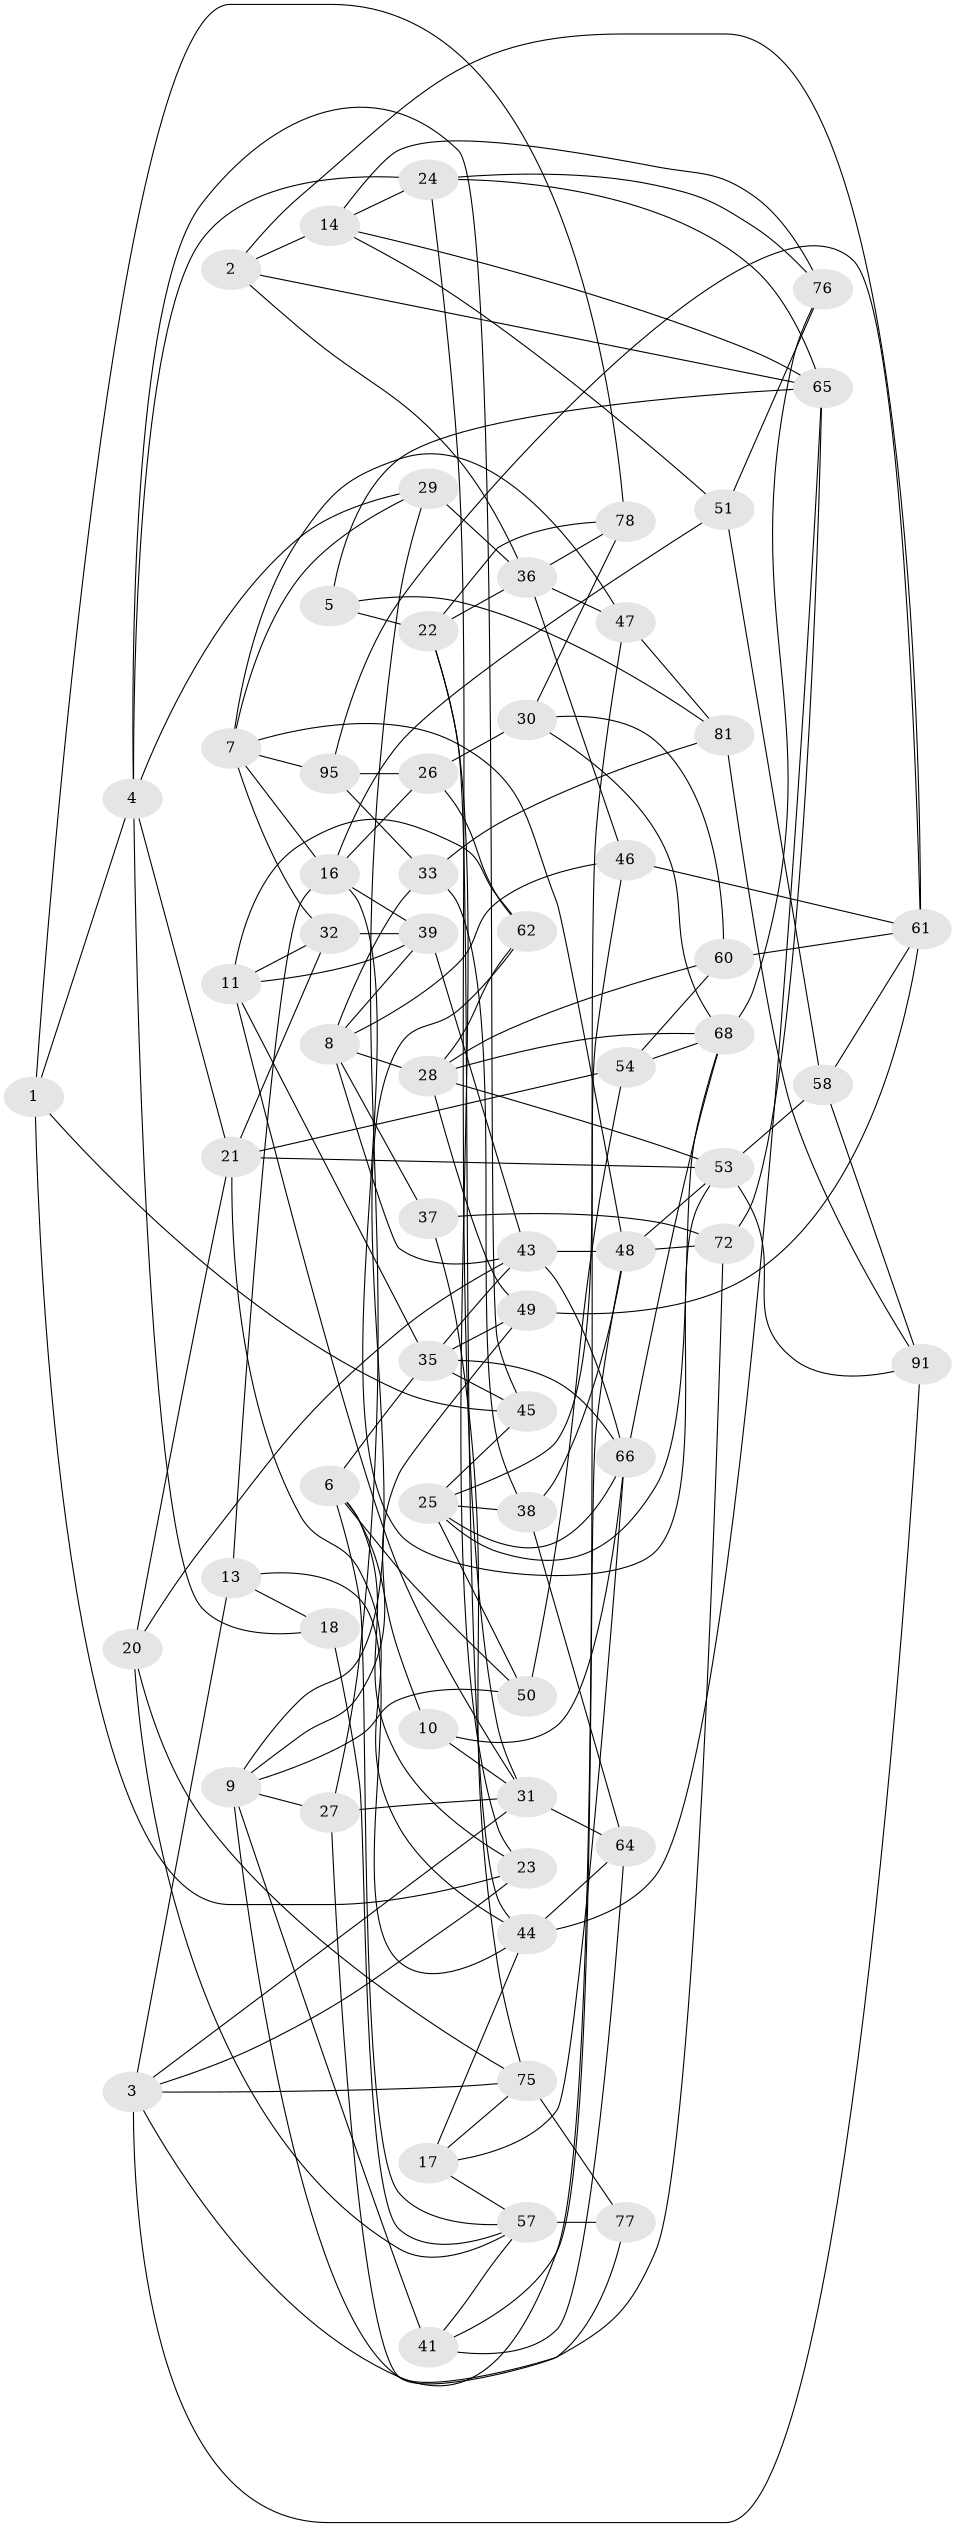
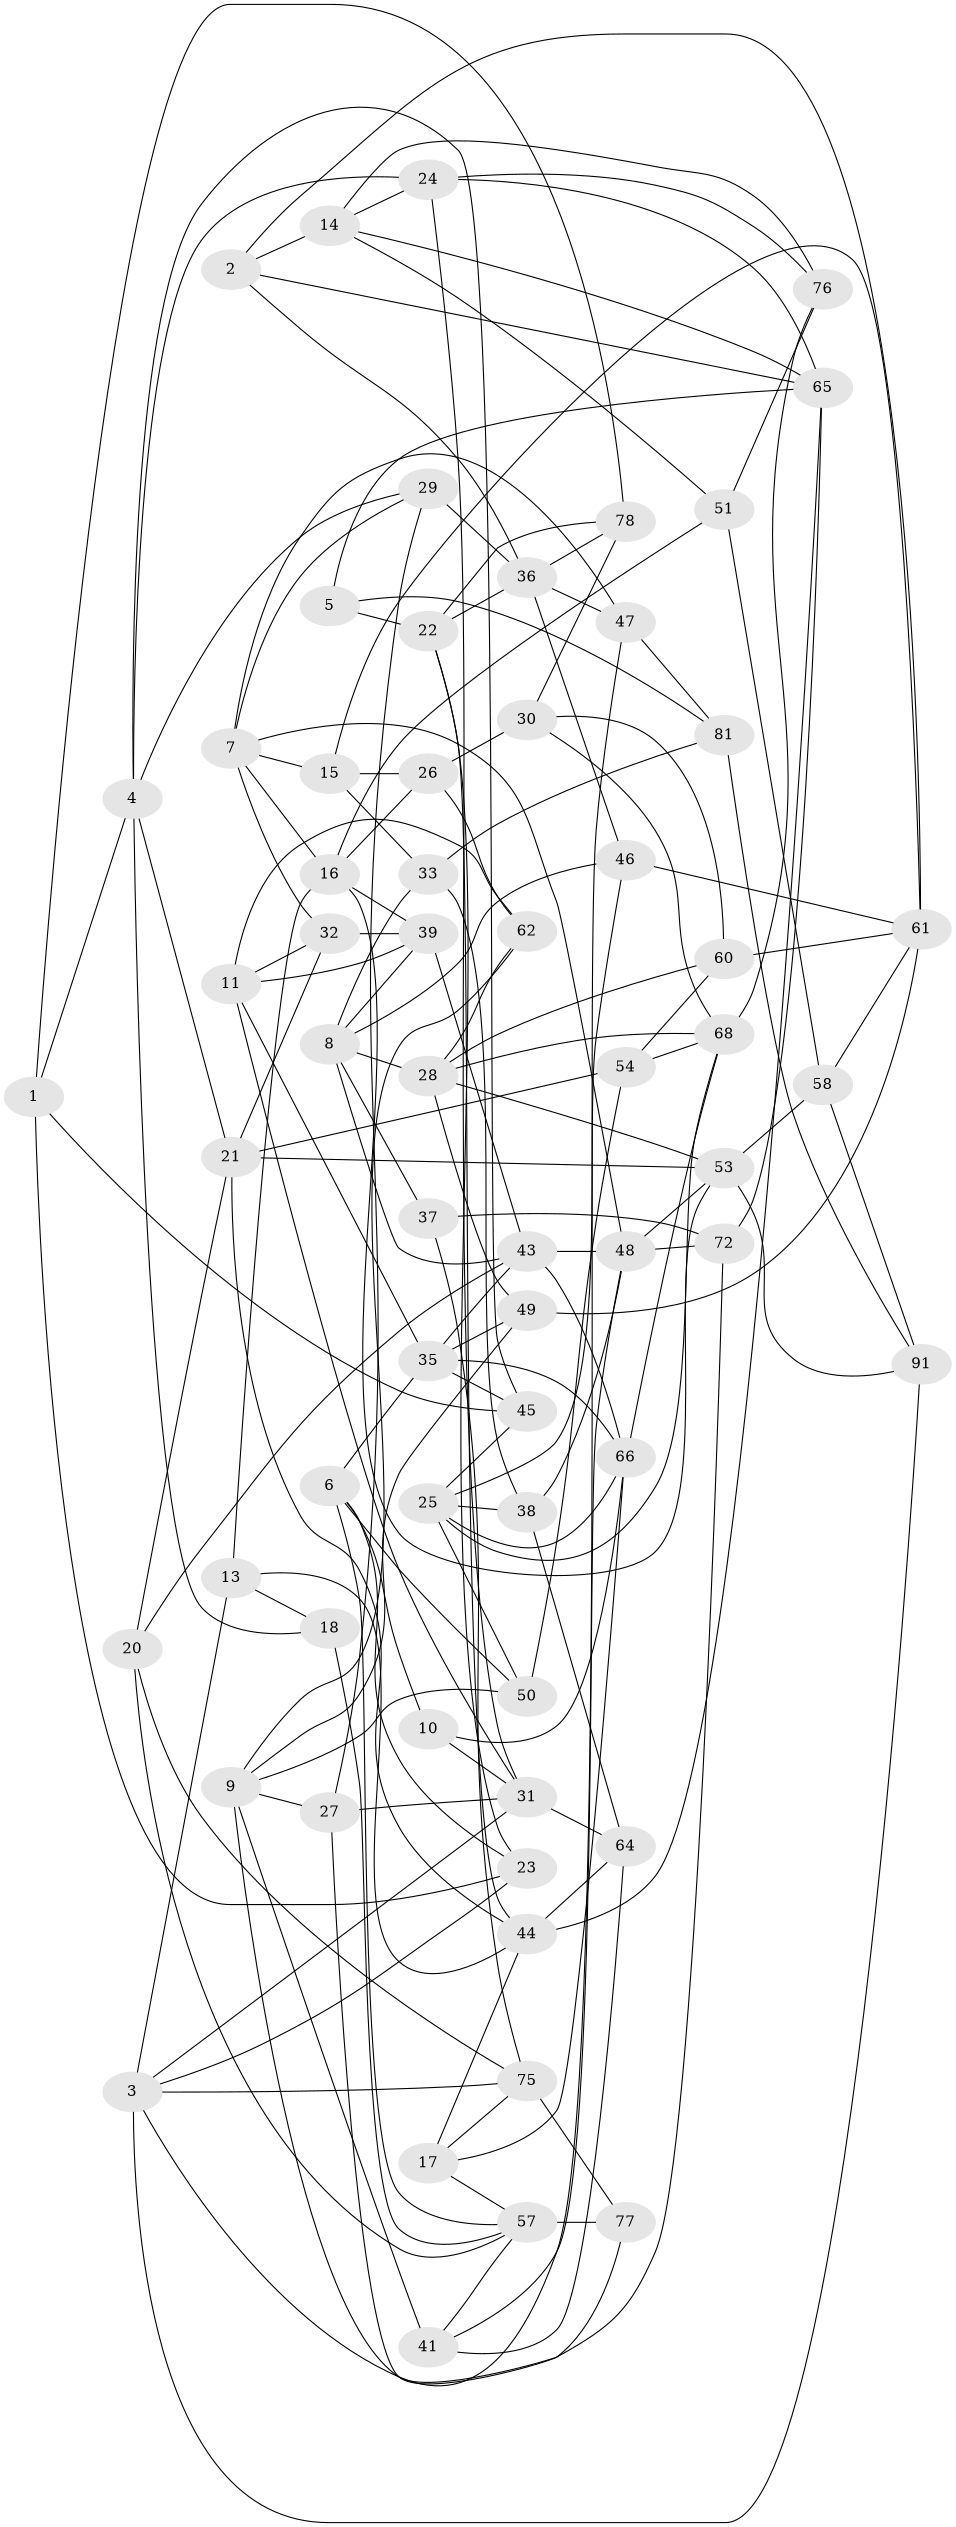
  graph {
    rankdir=LR
    node [color=gray90 style=filled]
    4 [super="+19"]
    45
    18
    21 [super="+55"]
    24 [super="+79"]
    29
    1
    23
    78
    14 [super="+83"]
    65 [super="+69"]
    51
    76
    2
    36 [super="+74"]
    61 [super="+67"]
    47
    46
    3 [super="+82"]
    13
    31 [super="+88"]
    75 [super="+80"]
    91
    16 [super="+71"]
    44 [super="+63"]
    64
    81
    77
    57 [super="+87"]
    32
    53 [super="+86"]
    54
    22 [super="+59"]
    5
    6 [super="+85"]
    10
    35 [super="+56"]
    50
    66 [super="+73"]
    43 [super="+92"]
    49
    7 [super="+70"]
-   15 [label=95]
+   15
    48 [super="+84"]
    33
    26
    39 [super="+42"]
    n48 [label=72]
    8 [super="+12"]
    28 [super="+72"]
    37
    62
    68 [super="+90"]
    60
    38
    9 [super="+89"]
    27
    41
    11 [super="+34"]
    58
    30
    17
    20
    25 [super="+40"]
    4 -- 45
    4 -- 18
    4 -- 21
    4 -- 24
    4 -- 29
    18 -- 57
    21 -- 44
    21 -- 32
    21 -- 53
    21 -- 54
    24 -- 65
    24 -- 76
    24 -- 31
    29 -- 36
    1 -- 4
    1 -- 45
    1 -- 23
    1 -- 78
    14 -- 24 [weight=2]
    14 -- 65
    14 -- 51
    14 -- 76
    51 -- 76
    51 -- 58
    2 -- 14
    2 -- 65
    2 -- 36
    2 -- 61
    36 -- 78
    36 -- 47
    36 -- 46
    47 -- 81
    46 -- 61
    3 -- 23
    3 -- 47
    3 -- 13
    3 -- 31
    3 -- 75
    3 -- 91
    13 -- 18
    13 -- 16
    13 -- 44
    31 -- 64
    75 -- 77
    16 -- 51
    16 -- 53
    16 -- 26
    16 -- 39
    44 -- 65
    44 -- 64
    81 -- 91
    57 -- 77
    32 -- 39
    53 -- 91
    53 -- 58
    54 -- 68
    54 -- 60
    22 -- 23
    22 -- 78
    22 -- 36
    22 -- 44
    5 -- 65
    5 -- 81
    5 -- 22 [weight=2]
    6 -- 23
    6 -- 57
    6 -- 10 [weight=2]
    6 -- 35
    6 -- 50
    10 -- 31
    10 -- 66
    35 -- 45
    35 -- 66
    35 -- 43
    35 -- 49
    50 -- 54
    66 -- 68
    43 -- 66
    43 -- 48
    49 -- 61
    7 -- 29
    7 -- 47
    7 -- 16
    7 -- 32
    7 -- 15
    7 -- 48
    15 -- 61
    15 -- 33
    15 -- 26
    48 -- 53
    48 -- n48
    33 -- 81
    33 -- 38
    26 -- 62
    26 -- 30
    39 -- 43
    n48 -- 65
    8 -- 46
    8 -- 43
    8 -- 33
    8 -- 39
    8 -- 28
    8 -- 37
    28 -- 53
    28 -- 49
    28 -- 62
    28 -- 68
    28 -- 60
    37 -- 75 [weight=2]
    37 -- n48
    68 -- 76
    60 -- 61
    38 -- 64
    38 -- 48
    9 -- 77
    9 -- 50
    9 -- 49
    9 -- 62
    9 -- 27
    9 -- 41
    27 -- 29
    27 -- 31
    27 -- n48
    41 -- 64
    41 -- 57
    41 -- 48
    11 -- 31
    11 -- 32
    11 -- 35
    11 -- 39 [weight=2]
    11 -- 62
    58 -- 61
    58 -- 91
    30 -- 78
    30 -- 68
    30 -- 60
    17 -- 75
    17 -- 44
    17 -- 57
    17 -- 66
    20 -- 21
    20 -- 75
    20 -- 57
    20 -- 43
    25 -- 45
    25 -- 46
    25 -- 50
    25 -- 66
    25 -- 68
    25 -- 38
  }
